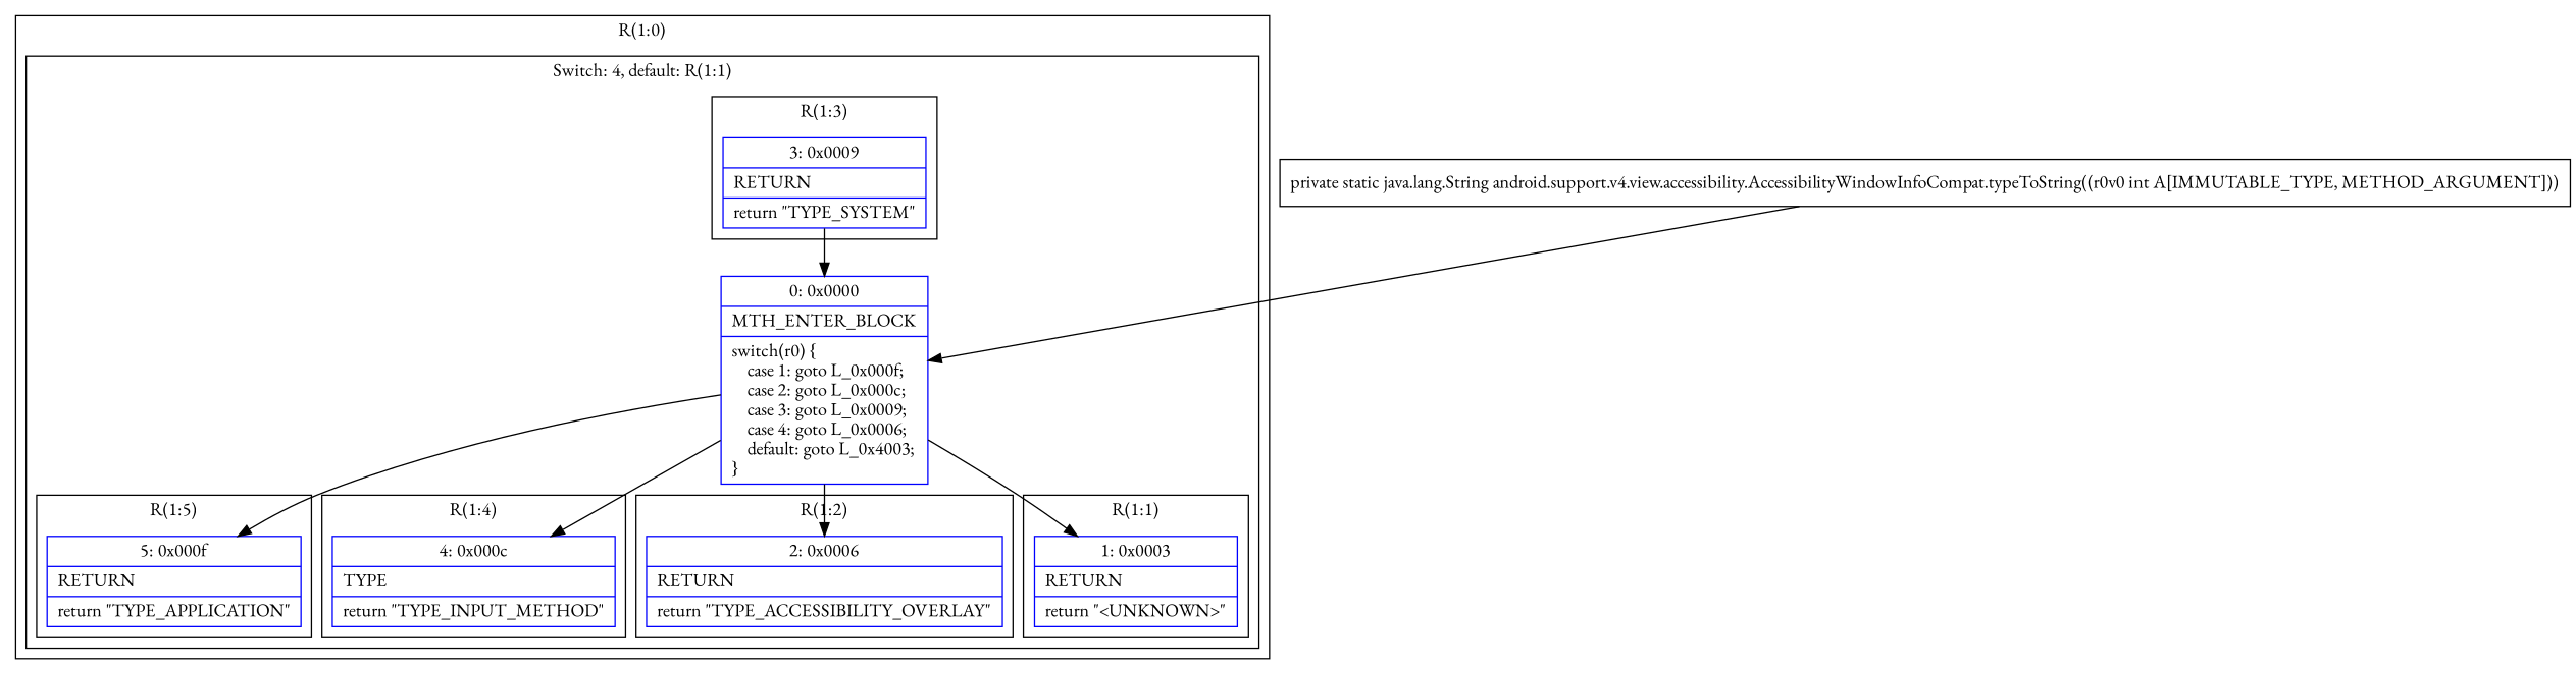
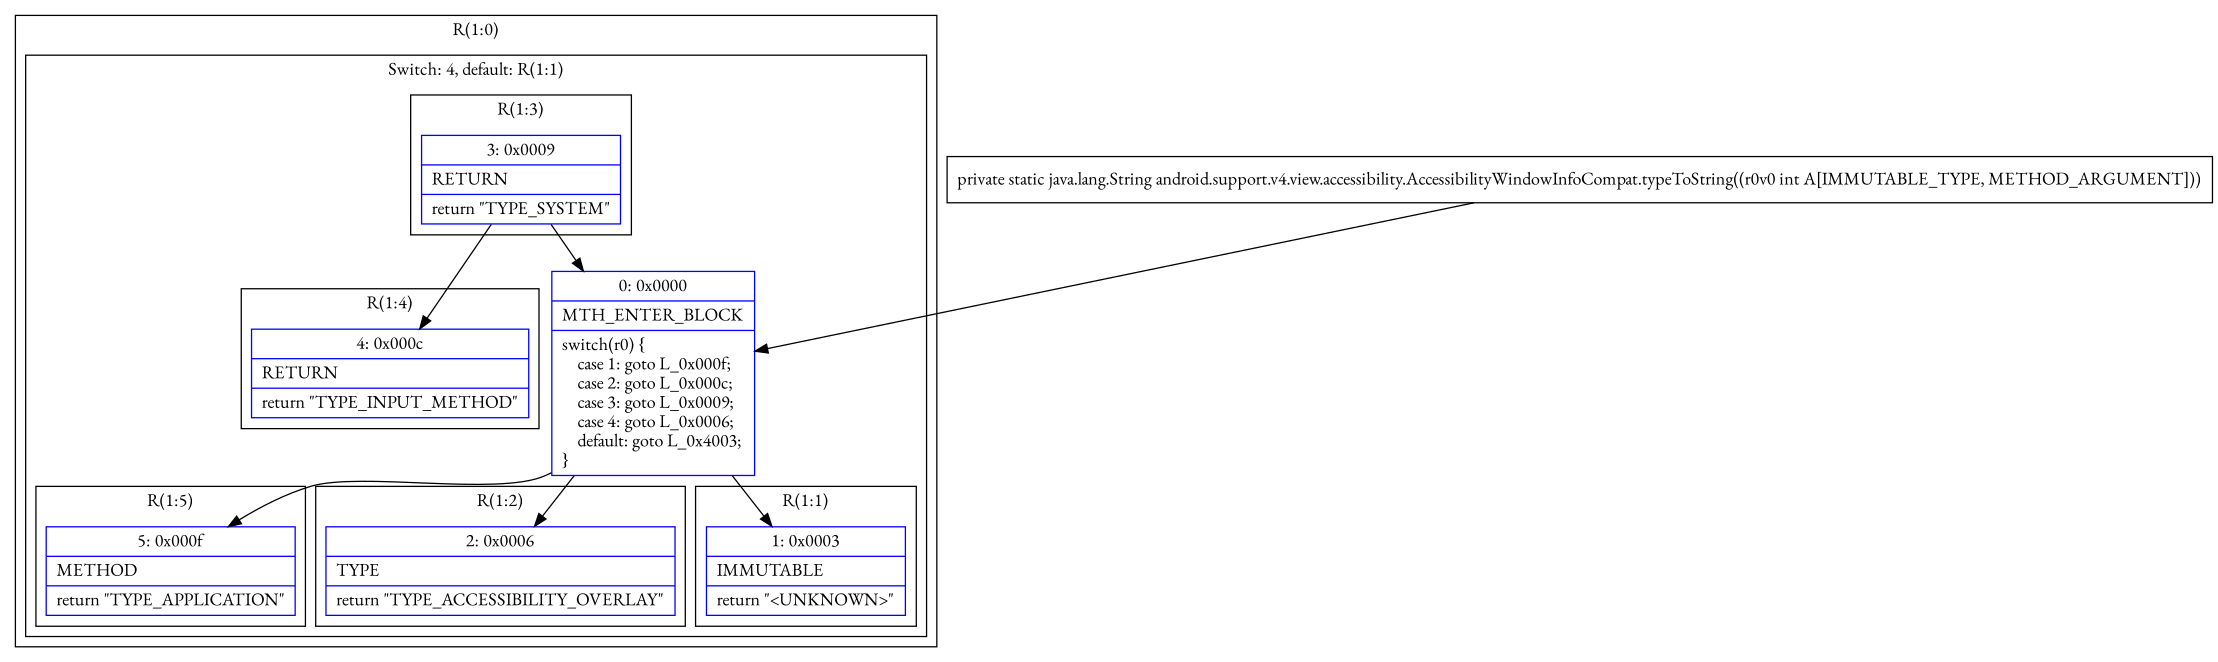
  digraph {
    fontname="EB Garamond"
    node [color=blue fontname="EB Garamond" shape=record]
    edge [fontname="EB Garamond"]
-   n1 [label="{5\:\ 0x000f|RETURN\l|return \"TYPE_APPLICATION\"\l}"]
-   n2 [label="{4\:\ 0x000c|TYPE\l|return \"TYPE_INPUT_METHOD\"\l}"]
+   n1 [label="{5\:\ 0x000f|METHOD\l|return \"TYPE_APPLICATION\"\l}"]
+   n2 [label="{4\:\ 0x000c|RETURN\l|return \"TYPE_INPUT_METHOD\"\l}"]
    n3 [label="{3\:\ 0x0009|RETURN\l|return \"TYPE_SYSTEM\"\l}"]
-   n4 [label="{2\:\ 0x0006|RETURN\l|return \"TYPE_ACCESSIBILITY_OVERLAY\"\l}"]
-   n5 [label="{1\:\ 0x0003|RETURN\l|return \"\<UNKNOWN\>\"\l}"]
+   n4 [label="{2\:\ 0x0006|TYPE\l|return \"TYPE_ACCESSIBILITY_OVERLAY\"\l}"]
+   n5 [label="{1\:\ 0x0003|IMMUTABLE\l|return \"\<UNKNOWN\>\"\l}"]
    n6 [label="{0\:\ 0x0000|MTH_ENTER_BLOCK\l|switch(r0) \{\l    case 1: goto L_0x000f;\l    case 2: goto L_0x000c;\l    case 3: goto L_0x0009;\l    case 4: goto L_0x0006;\l    default: goto L_0x4003;\l\}\l}"]
    n7 [label="{private static java.lang.String android.support.v4.view.accessibility.AccessibilityWindowInfoCompat.typeToString((r0v0 int A[IMMUTABLE_TYPE, METHOD_ARGUMENT])) }" color=""]
    subgraph cluster_1 {
      label="R(1:0)"
      subgraph cluster_2 {
        label="Switch: 4, default: R(1:1)"
        n6
        subgraph cluster_3 {
          label="R(1:5)"
          n1
        }
        subgraph cluster_4 {
          label="R(1:4)"
          n2
        }
        subgraph cluster_5 {
          label="R(1:3)"
          n3
        }
        subgraph cluster_6 {
          label="R(1:2)"
          n4
        }
        subgraph cluster_7 {
          label="R(1:1)"
          n5
        }
      }
    }
    n3 -> n6
    n6 -> n1
-   n6 -> n2
+   n3 -> n2
    n6 -> n4
    n6 -> n5
    n7 -> n6
  }
